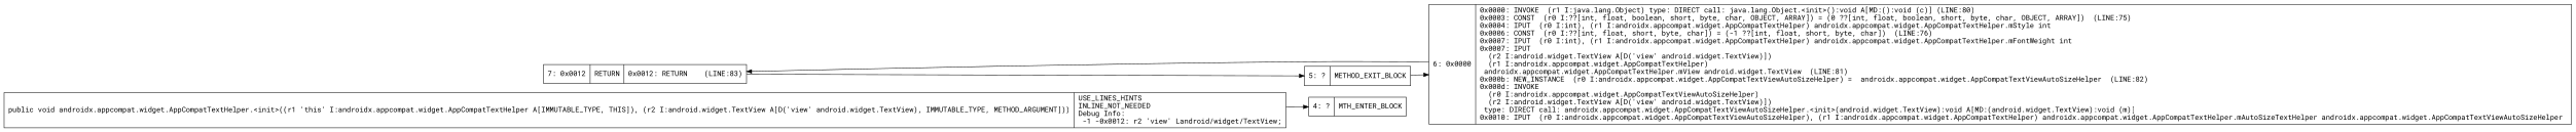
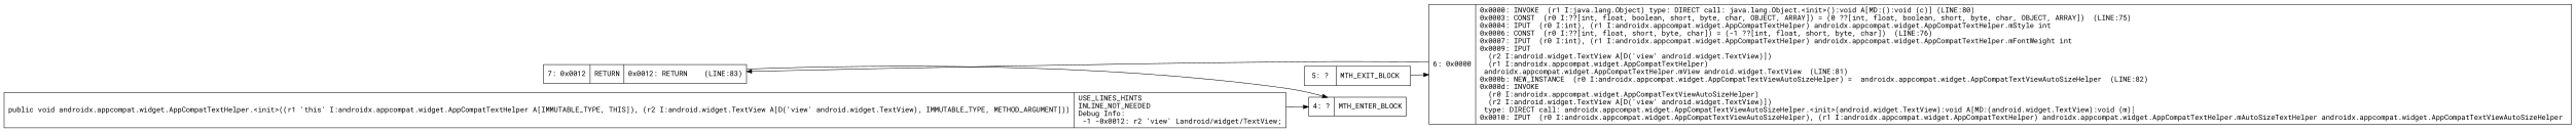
  digraph {
    fontname="Roboto Mono"
    rankdir=LR
    node [fontname="Roboto Mono" shape=record]
    edge [fontname="Roboto Mono"]
    n1 [label="{4\:\ ?|MTH_ENTER_BLOCK\l}"]
-   n2 [label="{6\:\ 0x0000|0x0000: INVOKE  (r1 I:java.lang.Object) type: DIRECT call: java.lang.Object.\<init\>():void A[MD:():void (c)] (LINE:80)\l0x0003: CONST  (r0 I:??[int, float, boolean, short, byte, char, OBJECT, ARRAY]) = (0 ??[int, float, boolean, short, byte, char, OBJECT, ARRAY])  (LINE:75)\l0x0004: IPUT  (r0 I:int), (r1 I:androidx.appcompat.widget.AppCompatTextHelper) androidx.appcompat.widget.AppCompatTextHelper.mStyle int \l0x0006: CONST  (r0 I:??[int, float, short, byte, char]) = (\-1 ??[int, float, short, byte, char])  (LINE:76)\l0x0007: IPUT  (r0 I:int), (r1 I:androidx.appcompat.widget.AppCompatTextHelper) androidx.appcompat.widget.AppCompatTextHelper.mFontWeight int \l0x0007: IPUT  \l  (r2 I:android.widget.TextView A[D('view' android.widget.TextView)])\l  (r1 I:androidx.appcompat.widget.AppCompatTextHelper)\l androidx.appcompat.widget.AppCompatTextHelper.mView android.widget.TextView  (LINE:81)\l0x000b: NEW_INSTANCE  (r0 I:androidx.appcompat.widget.AppCompatTextViewAutoSizeHelper) =  androidx.appcompat.widget.AppCompatTextViewAutoSizeHelper  (LINE:82)\l0x000d: INVOKE  \l  (r0 I:androidx.appcompat.widget.AppCompatTextViewAutoSizeHelper)\l  (r2 I:android.widget.TextView A[D('view' android.widget.TextView)])\l type: DIRECT call: androidx.appcompat.widget.AppCompatTextViewAutoSizeHelper.\<init\>(android.widget.TextView):void A[MD:(android.widget.TextView):void (m)]\l0x0010: IPUT  (r0 I:androidx.appcompat.widget.AppCompatTextViewAutoSizeHelper), (r1 I:androidx.appcompat.widget.AppCompatTextHelper) androidx.appcompat.widget.AppCompatTextHelper.mAutoSizeTextHelper androidx.appcompat.widget.AppCompatTextViewAutoSizeHelper \l}"]
+   n2 [label="{6\:\ 0x0000|0x0000: INVOKE  (r1 I:java.lang.Object) type: DIRECT call: java.lang.Object.\<init\>():void A[MD:():void (c)] (LINE:80)\l0x0003: CONST  (r0 I:??[int, float, boolean, short, byte, char, OBJECT, ARRAY]) = (0 ??[int, float, boolean, short, byte, char, OBJECT, ARRAY])  (LINE:75)\l0x0004: IPUT  (r0 I:int), (r1 I:androidx.appcompat.widget.AppCompatTextHelper) androidx.appcompat.widget.AppCompatTextHelper.mStyle int \l0x0006: CONST  (r0 I:??[int, float, short, byte, char]) = (\-1 ??[int, float, short, byte, char])  (LINE:76)\l0x0007: IPUT  (r0 I:int), (r1 I:androidx.appcompat.widget.AppCompatTextHelper) androidx.appcompat.widget.AppCompatTextHelper.mFontWeight int \l0x0009: IPUT  \l  (r2 I:android.widget.TextView A[D('view' android.widget.TextView)])\l  (r1 I:androidx.appcompat.widget.AppCompatTextHelper)\l androidx.appcompat.widget.AppCompatTextHelper.mView android.widget.TextView  (LINE:81)\l0x000b: NEW_INSTANCE  (r0 I:androidx.appcompat.widget.AppCompatTextViewAutoSizeHelper) =  androidx.appcompat.widget.AppCompatTextViewAutoSizeHelper  (LINE:82)\l0x000d: INVOKE  \l  (r0 I:androidx.appcompat.widget.AppCompatTextViewAutoSizeHelper)\l  (r2 I:android.widget.TextView A[D('view' android.widget.TextView)])\l type: DIRECT call: androidx.appcompat.widget.AppCompatTextViewAutoSizeHelper.\<init\>(android.widget.TextView):void A[MD:(android.widget.TextView):void (m)]\l0x0010: IPUT  (r0 I:androidx.appcompat.widget.AppCompatTextViewAutoSizeHelper), (r1 I:androidx.appcompat.widget.AppCompatTextHelper) androidx.appcompat.widget.AppCompatTextHelper.mAutoSizeTextHelper androidx.appcompat.widget.AppCompatTextViewAutoSizeHelper \l}"]
    n3 [label="{7\:\ 0x0012|RETURN\l|0x0012: RETURN    (LINE:83)\l}"]
-   n4 [label="{5\:\ ?|METHOD_EXIT_BLOCK\l}"]
+   n4 [label="{5\:\ ?|MTH_EXIT_BLOCK\l}"]
    n5 [label="{public void androidx.appcompat.widget.AppCompatTextHelper.\<init\>((r1 'this' I:androidx.appcompat.widget.AppCompatTextHelper A[IMMUTABLE_TYPE, THIS]), (r2 I:android.widget.TextView A[D('view' android.widget.TextView), IMMUTABLE_TYPE, METHOD_ARGUMENT]))  | USE_LINES_HINTS\lINLINE_NOT_NEEDED\lDebug Info:\l  \-1 \-0x0012: r2 'view' Landroid\/widget\/TextView;\l}"]
    n2 -> n3
-   n3 -> n4
+   n3 -> n1
    n4 -> n2
    n5 -> n1
  }
